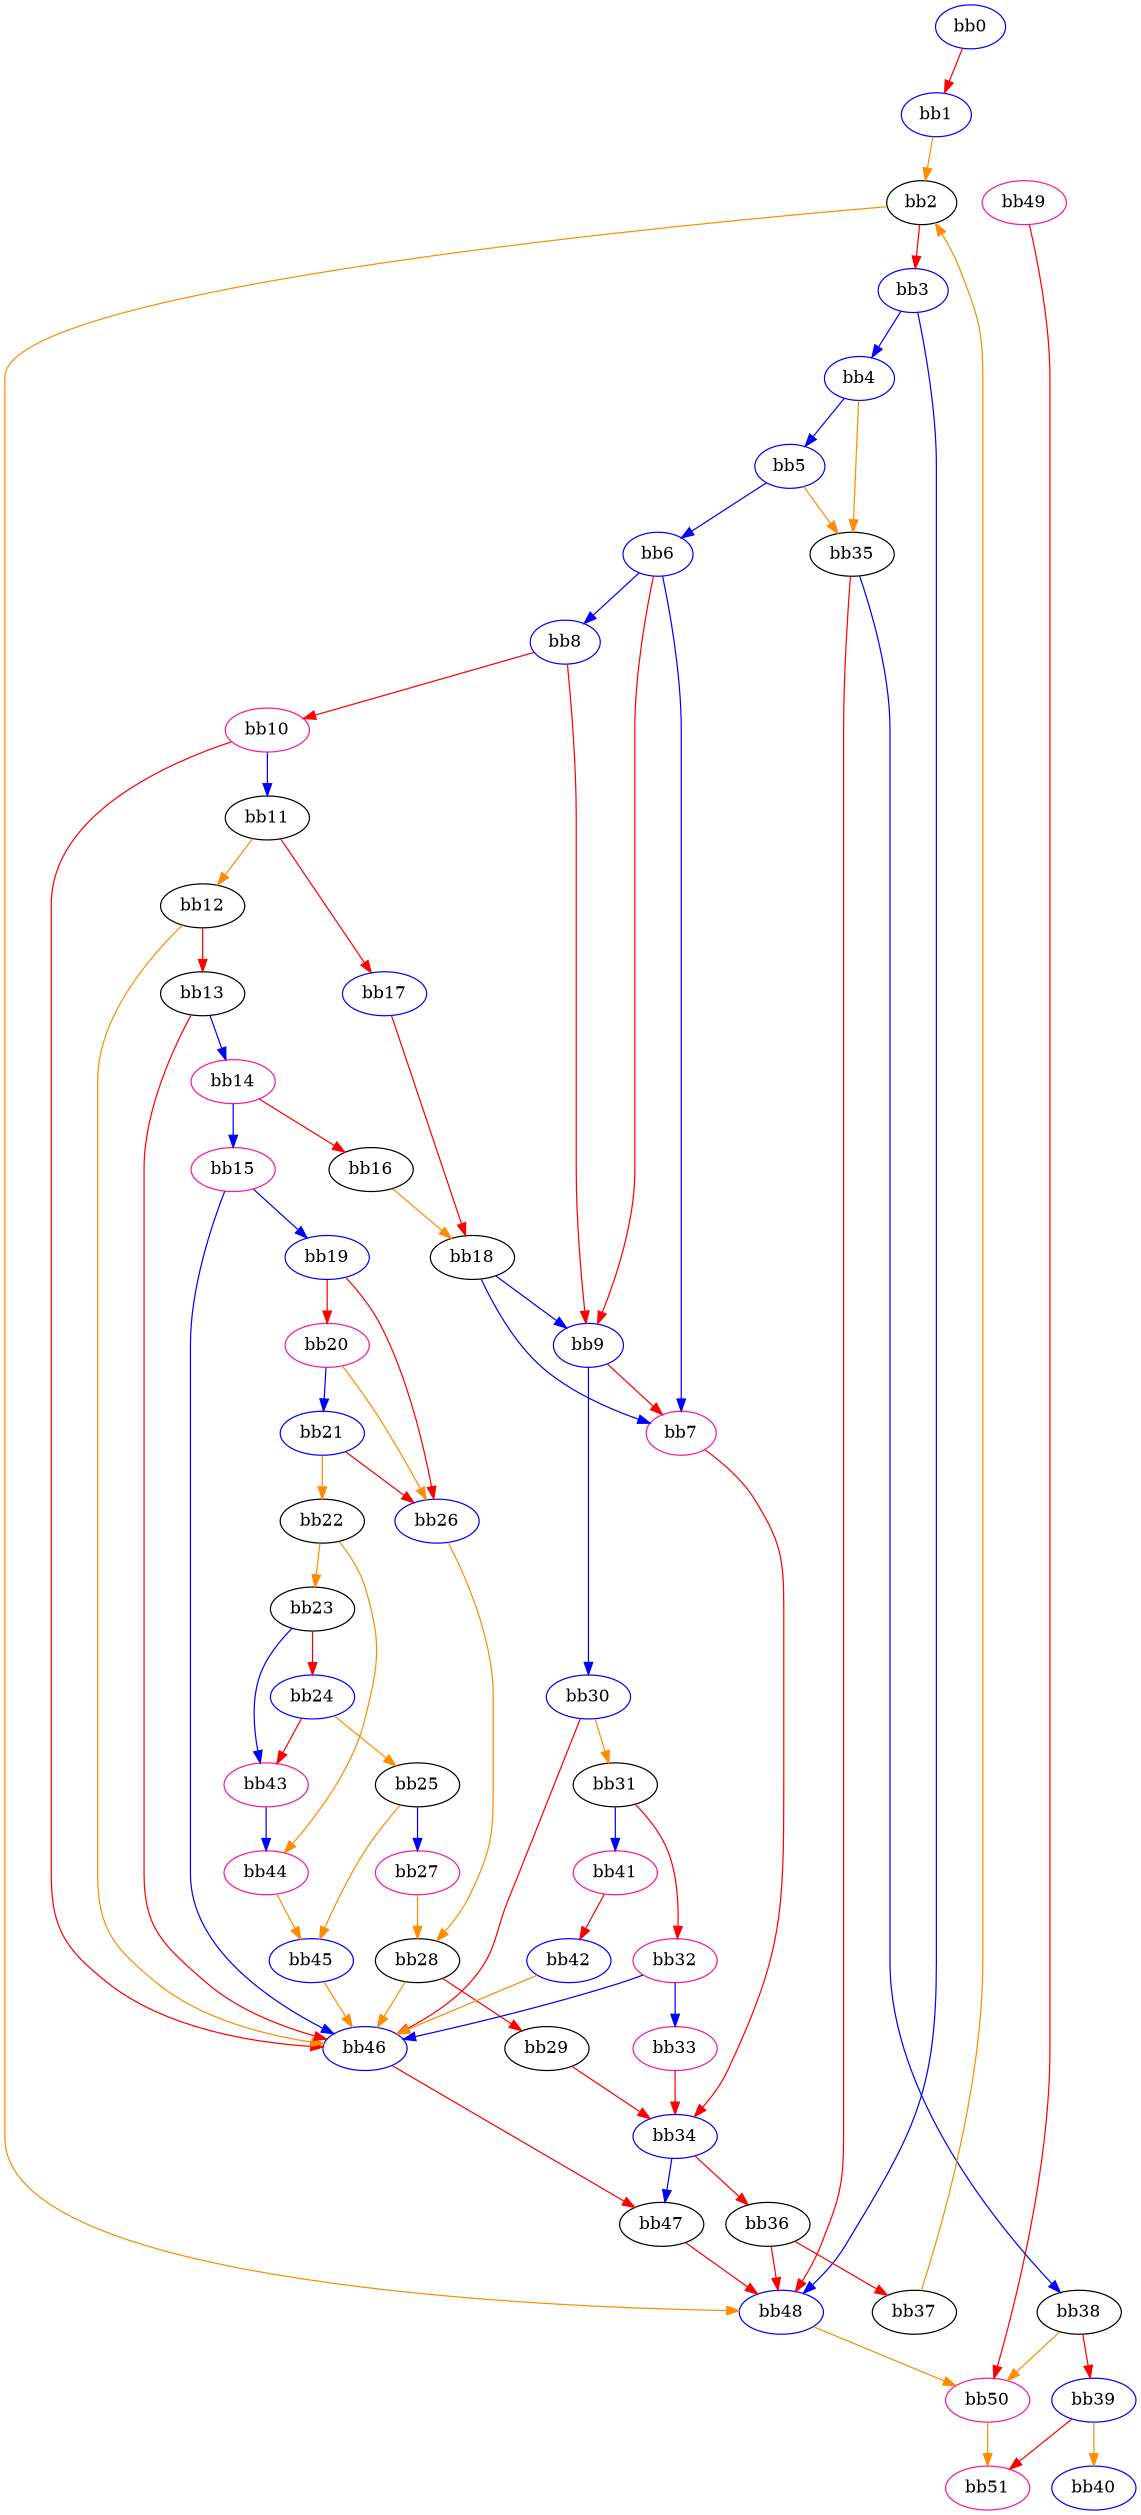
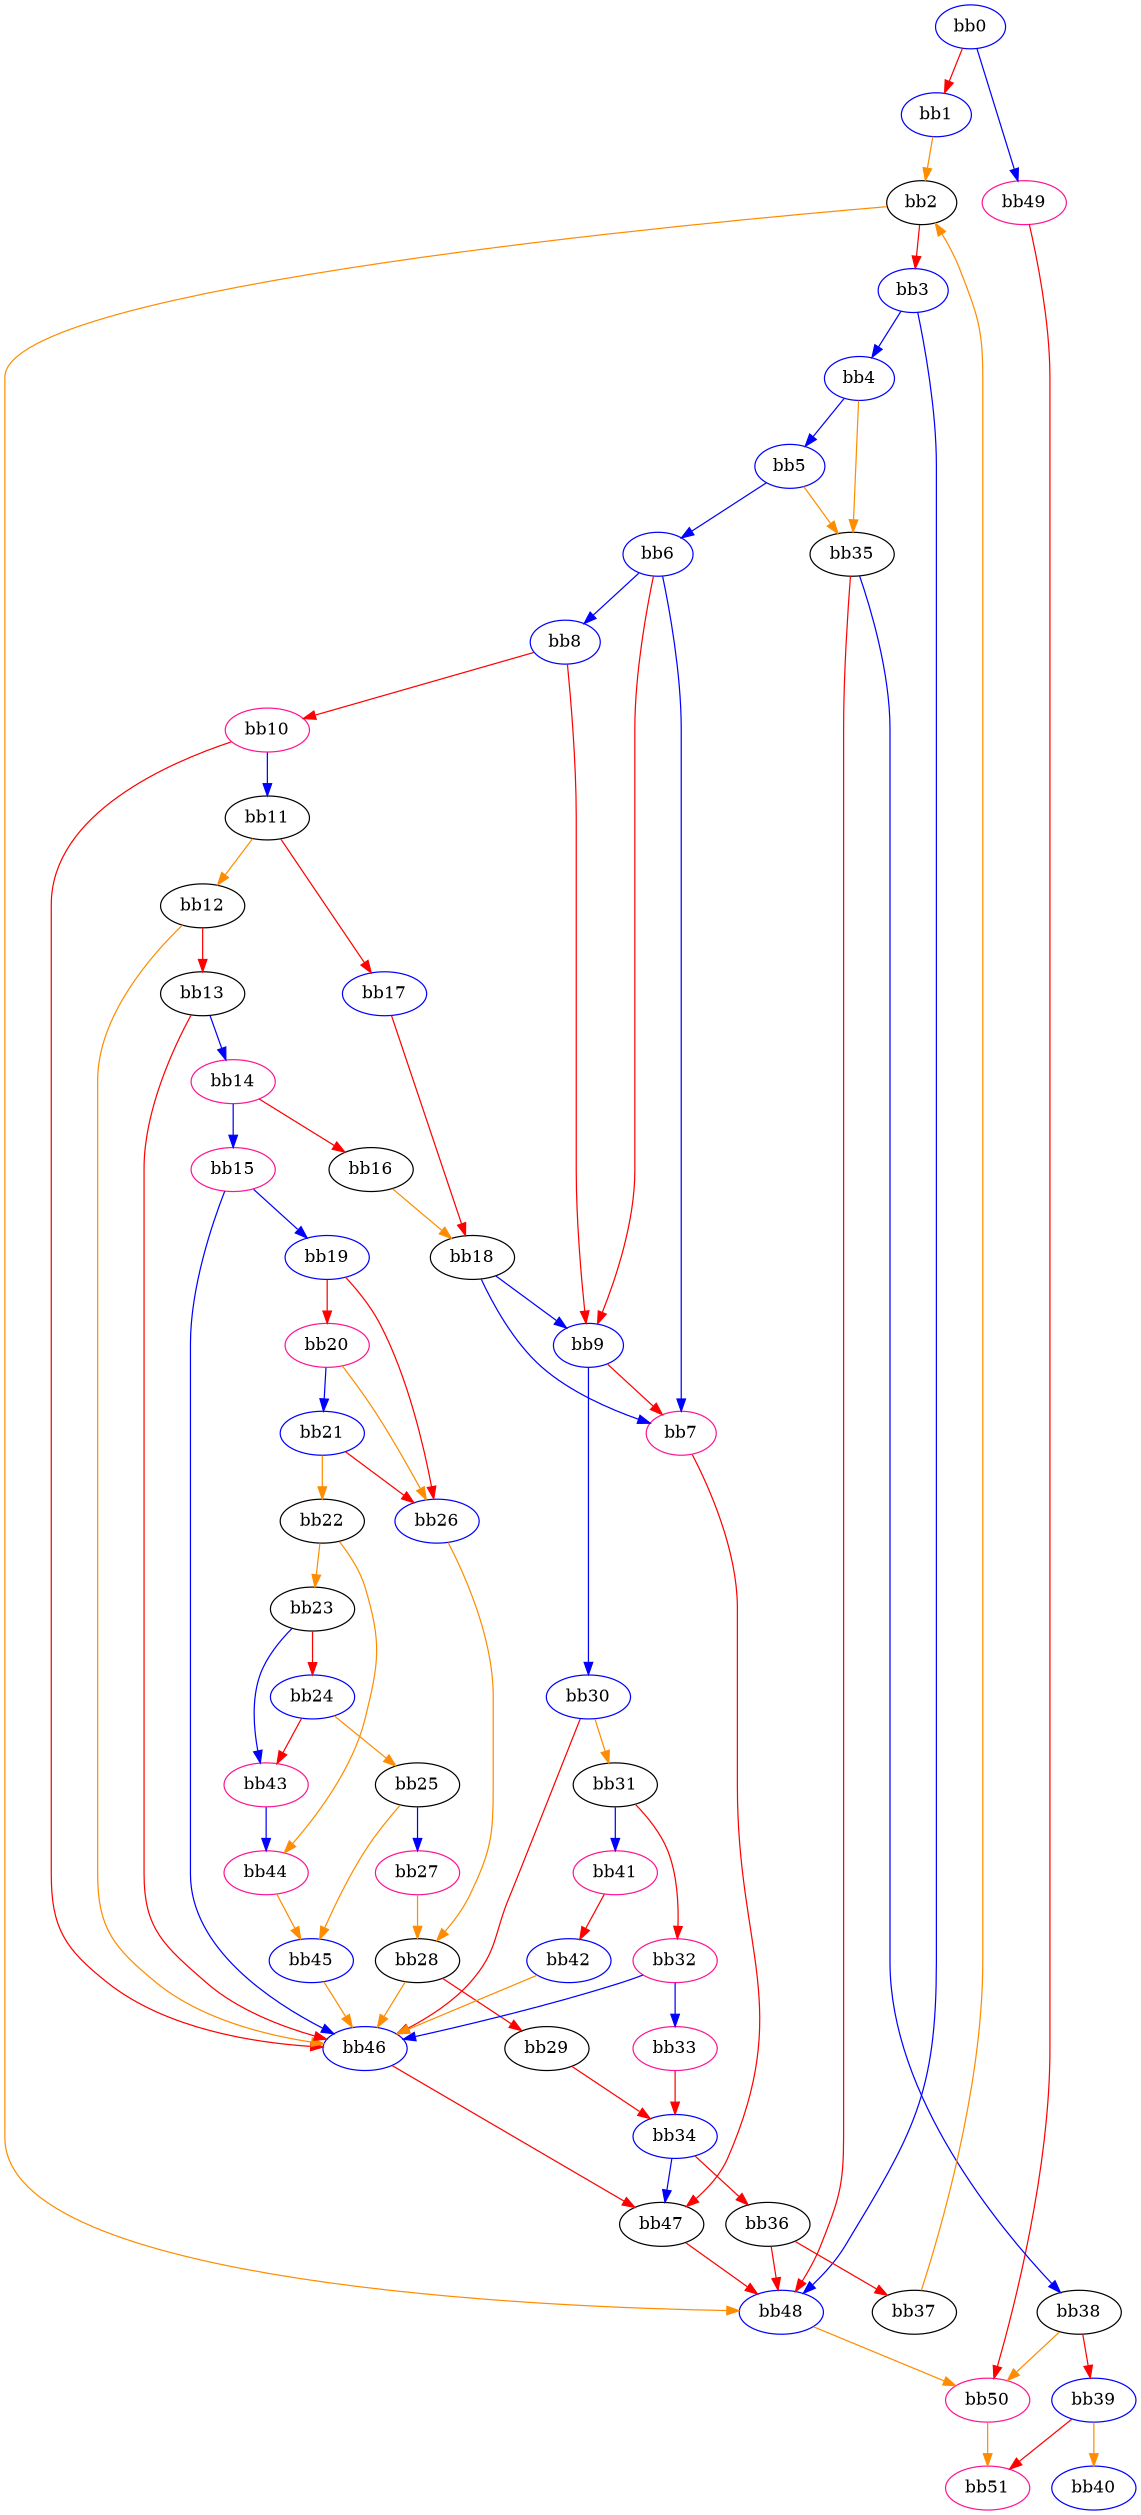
  digraph {
    node [color=blue]
    edge [color=red]
    n1 [label="bb0\l"]
    n2 [label="bb1\l"]
    n3 [color=deeppink label="bb49\l"]
    n4 [color=black label="bb2\l"]
    n5 [color=deeppink label="bb50\l"]
    n6 [label="bb3\l"]
    n7 [label="bb48\l"]
    n8 [label="bb4\l"]
    n9 [label="bb5\l"]
    n10 [color=black label="bb35\l"]
    n11 [label="bb6\l"]
    n12 [color=black label="bb38\l"]
    n13 [color=deeppink label="bb7\l"]
    n14 [label="bb8\l"]
    n15 [label="bb9\l"]
    n16 [label="bb34\l"]
    n17 [color=deeppink label="bb10\l"]
    n18 [label="bb30\l"]
    n19 [color=black label="bb36\l"]
    n20 [color=black label="bb47\l"]
    n21 [color=black label="bb11\l"]
    n22 [label="bb46\l"]
    n23 [color=black label="bb31\l"]
    n24 [color=black label="bb12\l"]
    n25 [label="bb17\l"]
    n26 [color=black label="bb13\l"]
    n27 [color=black label="bb18\l"]
    n28 [color=deeppink label="bb14\l"]
    n29 [color=deeppink label="bb15\l"]
    n30 [color=black label="bb16\l"]
    n31 [label="bb19\l"]
    n32 [color=deeppink label="bb20\l"]
    n33 [label="bb26\l"]
    n34 [label="bb21\l"]
    n35 [color=black label="bb28\l"]
    n36 [color=black label="bb22\l"]
    n37 [color=black label="bb23\l"]
    n38 [color=deeppink label="bb44\l"]
    n39 [label="bb24\l"]
    n40 [color=deeppink label="bb43\l"]
    n41 [label="bb45\l"]
    n42 [color=black label="bb25\l"]
    n43 [color=deeppink label="bb27\l"]
    n44 [color=black label="bb29\l"]
    n45 [color=deeppink label="bb32\l"]
    n46 [color=deeppink label="bb41\l"]
    n47 [color=deeppink label="bb33\l"]
    n48 [label="bb42\l"]
    n49 [color=black label="bb37\l"]
    n50 [label="bb39\l"]
    n51 [label="bb40\l"]
    n52 [color=deeppink label="bb51\l"]
    n1 -> n2
+   n1 -> n3 [color=blue]
    n2 -> n4 [color=darkorange]
    n3 -> n5
    n4 -> n6
    n4 -> n7 [color=darkorange]
    n5 -> n52 [color=darkorange]
    n6 -> n7 [color=blue]
    n6 -> n8 [color=blue]
    n7 -> n5 [color=darkorange]
    n8 -> n9 [color=blue]
    n8 -> n10 [color=darkorange]
    n9 -> n10 [color=darkorange]
    n9 -> n11 [color=blue]
    n10 -> n7
    n10 -> n12 [color=blue]
    n11 -> n13 [color=blue]
    n11 -> n14 [color=blue]
    n11 -> n15
    n12 -> n5 [color=darkorange]
    n12 -> n50
-   n13 -> n16
+   n13 -> n20
    n14 -> n15
    n14 -> n17
    n15 -> n13
    n15 -> n18 [color=blue]
    n16 -> n19
    n16 -> n20 [color=blue]
    n17 -> n21 [color=blue]
    n17 -> n22
    n18 -> n22
    n18 -> n23 [color=darkorange]
    n19 -> n7
    n19 -> n49
    n20 -> n7
    n21 -> n24 [color=darkorange]
    n21 -> n25
    n22 -> n20
    n23 -> n45
    n23 -> n46 [color=blue]
    n24 -> n22 [color=darkorange]
    n24 -> n26
    n25 -> n27
    n26 -> n22
    n26 -> n28 [color=blue]
    n27 -> n13 [color=blue]
    n27 -> n15 [color=blue]
    n28 -> n29 [color=blue]
    n28 -> n30
    n29 -> n22 [color=blue]
    n29 -> n31 [color=blue]
    n30 -> n27 [color=darkorange]
    n31 -> n32
    n31 -> n33
    n32 -> n33 [color=darkorange]
    n32 -> n34 [color=blue]
    n33 -> n35 [color=darkorange]
    n34 -> n33
    n34 -> n36 [color=darkorange]
    n35 -> n22 [color=darkorange]
    n35 -> n44
    n36 -> n37 [color=darkorange]
    n36 -> n38 [color=darkorange]
    n37 -> n39
    n37 -> n40 [color=blue]
    n38 -> n41 [color=darkorange]
    n39 -> n40
    n39 -> n42 [color=darkorange]
    n40 -> n38 [color=blue]
    n41 -> n22 [color=darkorange]
    n42 -> n41 [color=darkorange]
    n42 -> n43 [color=blue]
    n43 -> n35 [color=darkorange]
    n44 -> n16
    n45 -> n22 [color=blue]
    n45 -> n47 [color=blue]
    n46 -> n48
    n47 -> n16
    n48 -> n22 [color=darkorange]
    n49 -> n4 [color=darkorange]
    n50 -> n51 [color=darkorange]
    n50 -> n52
  }
